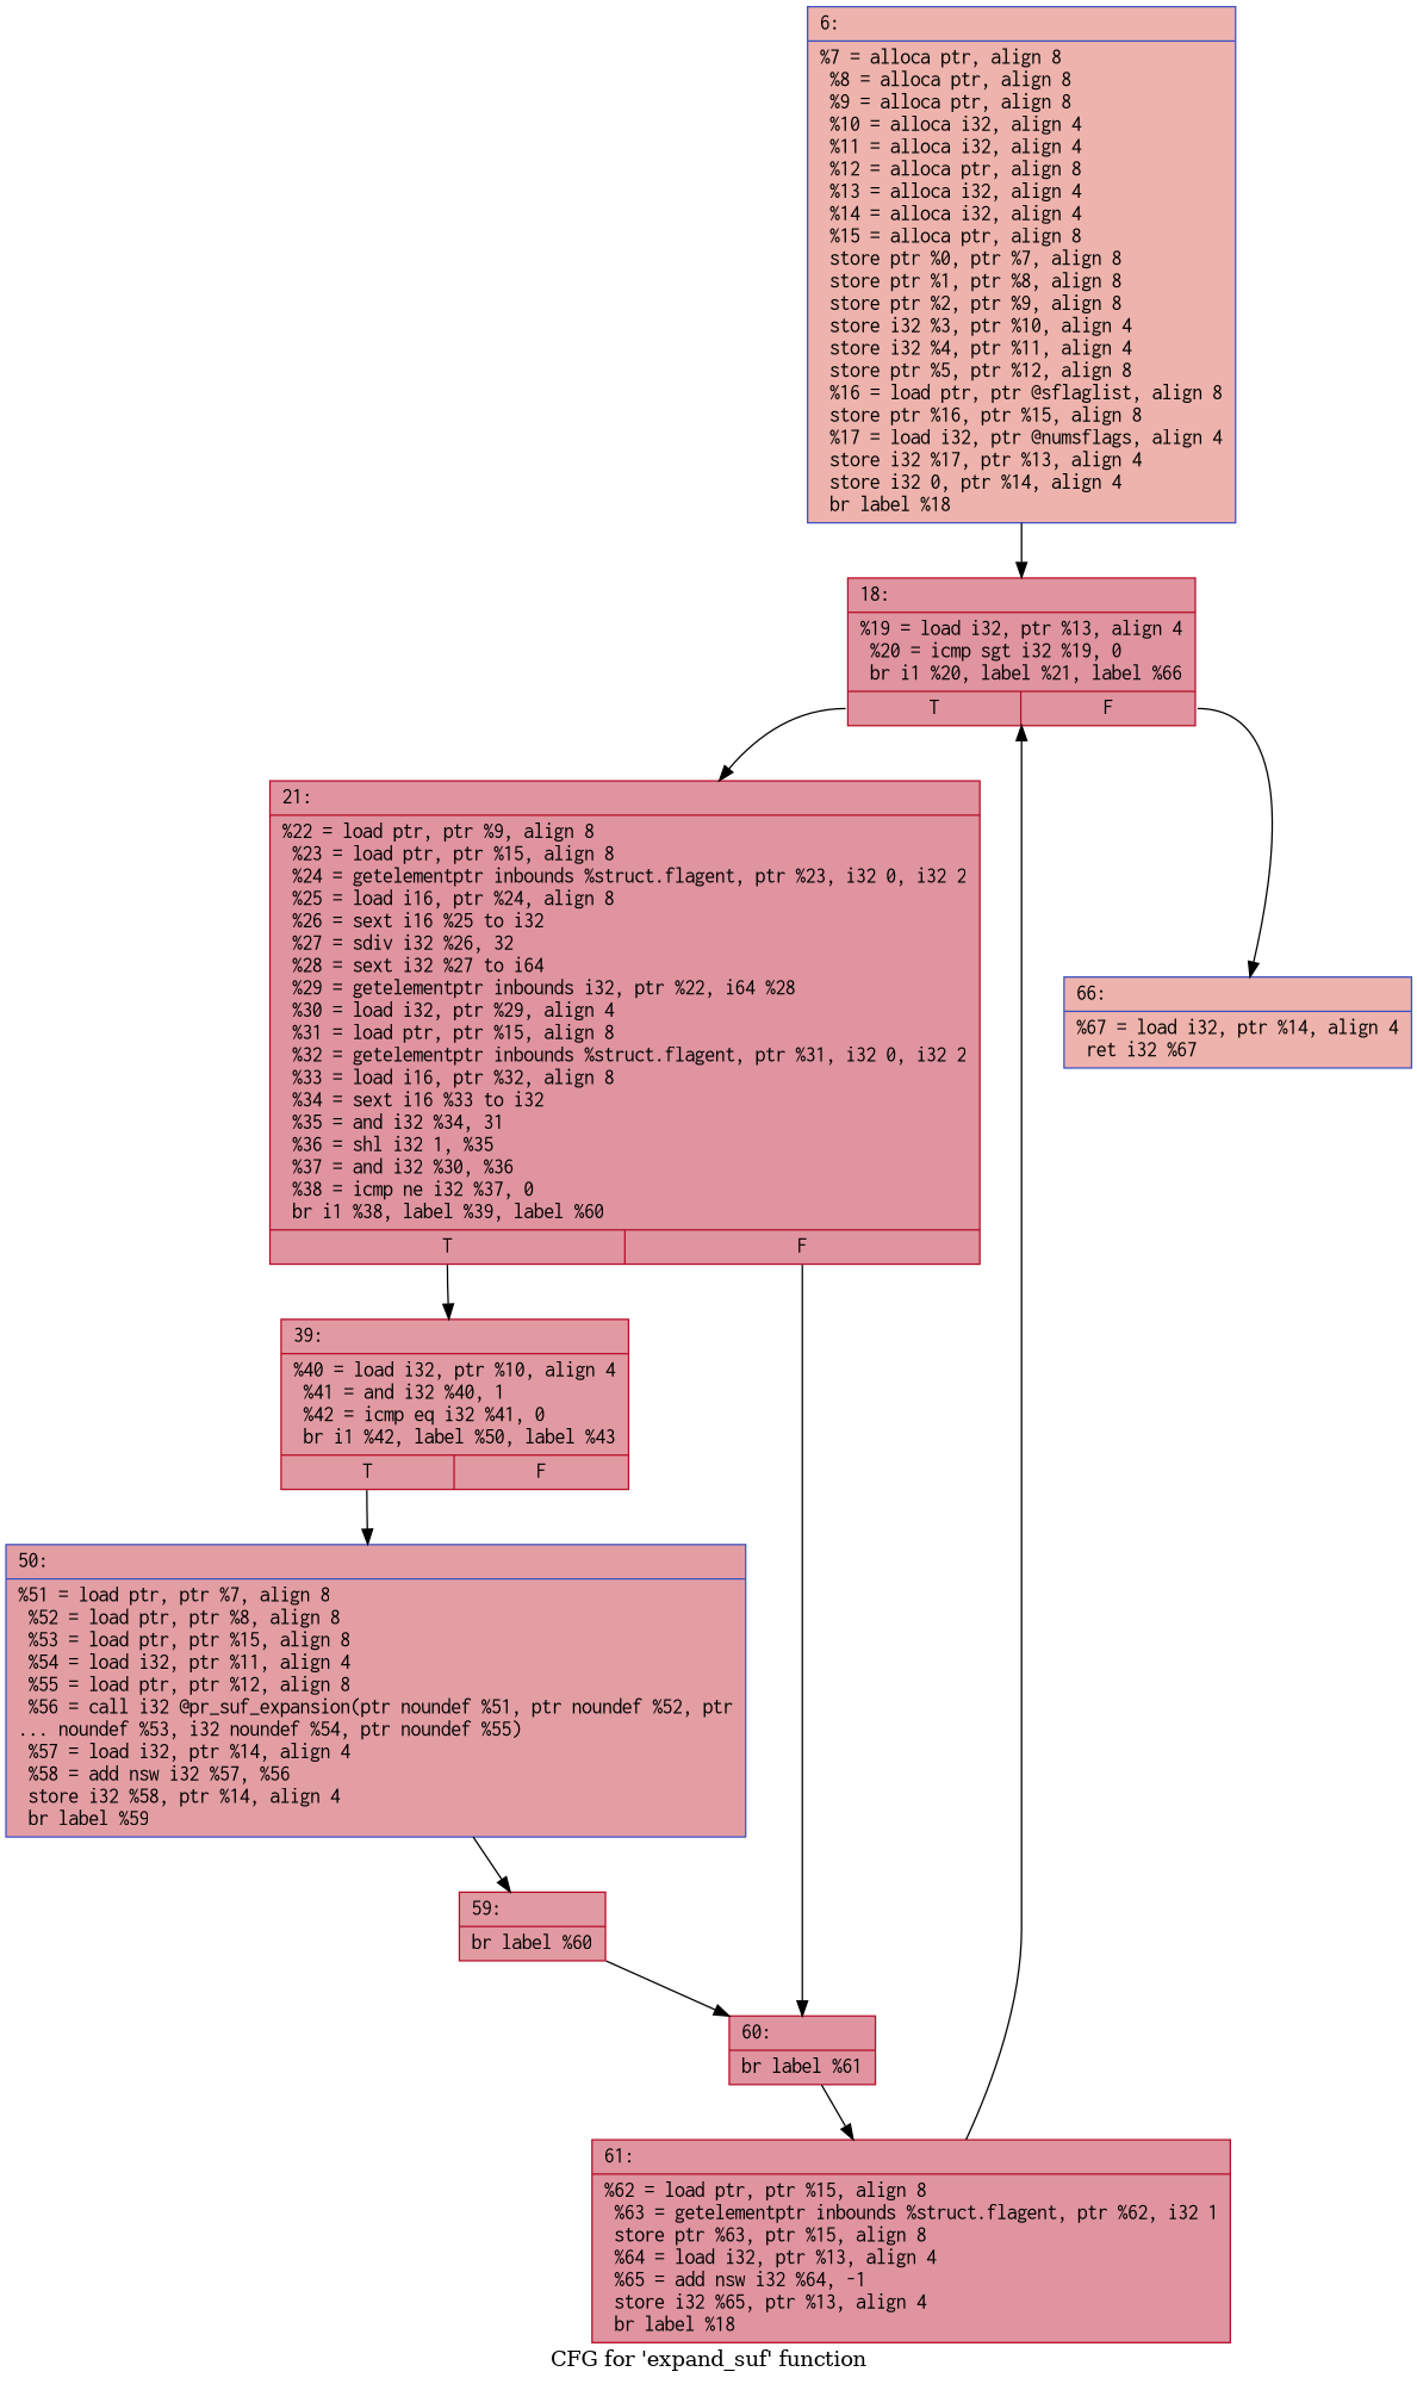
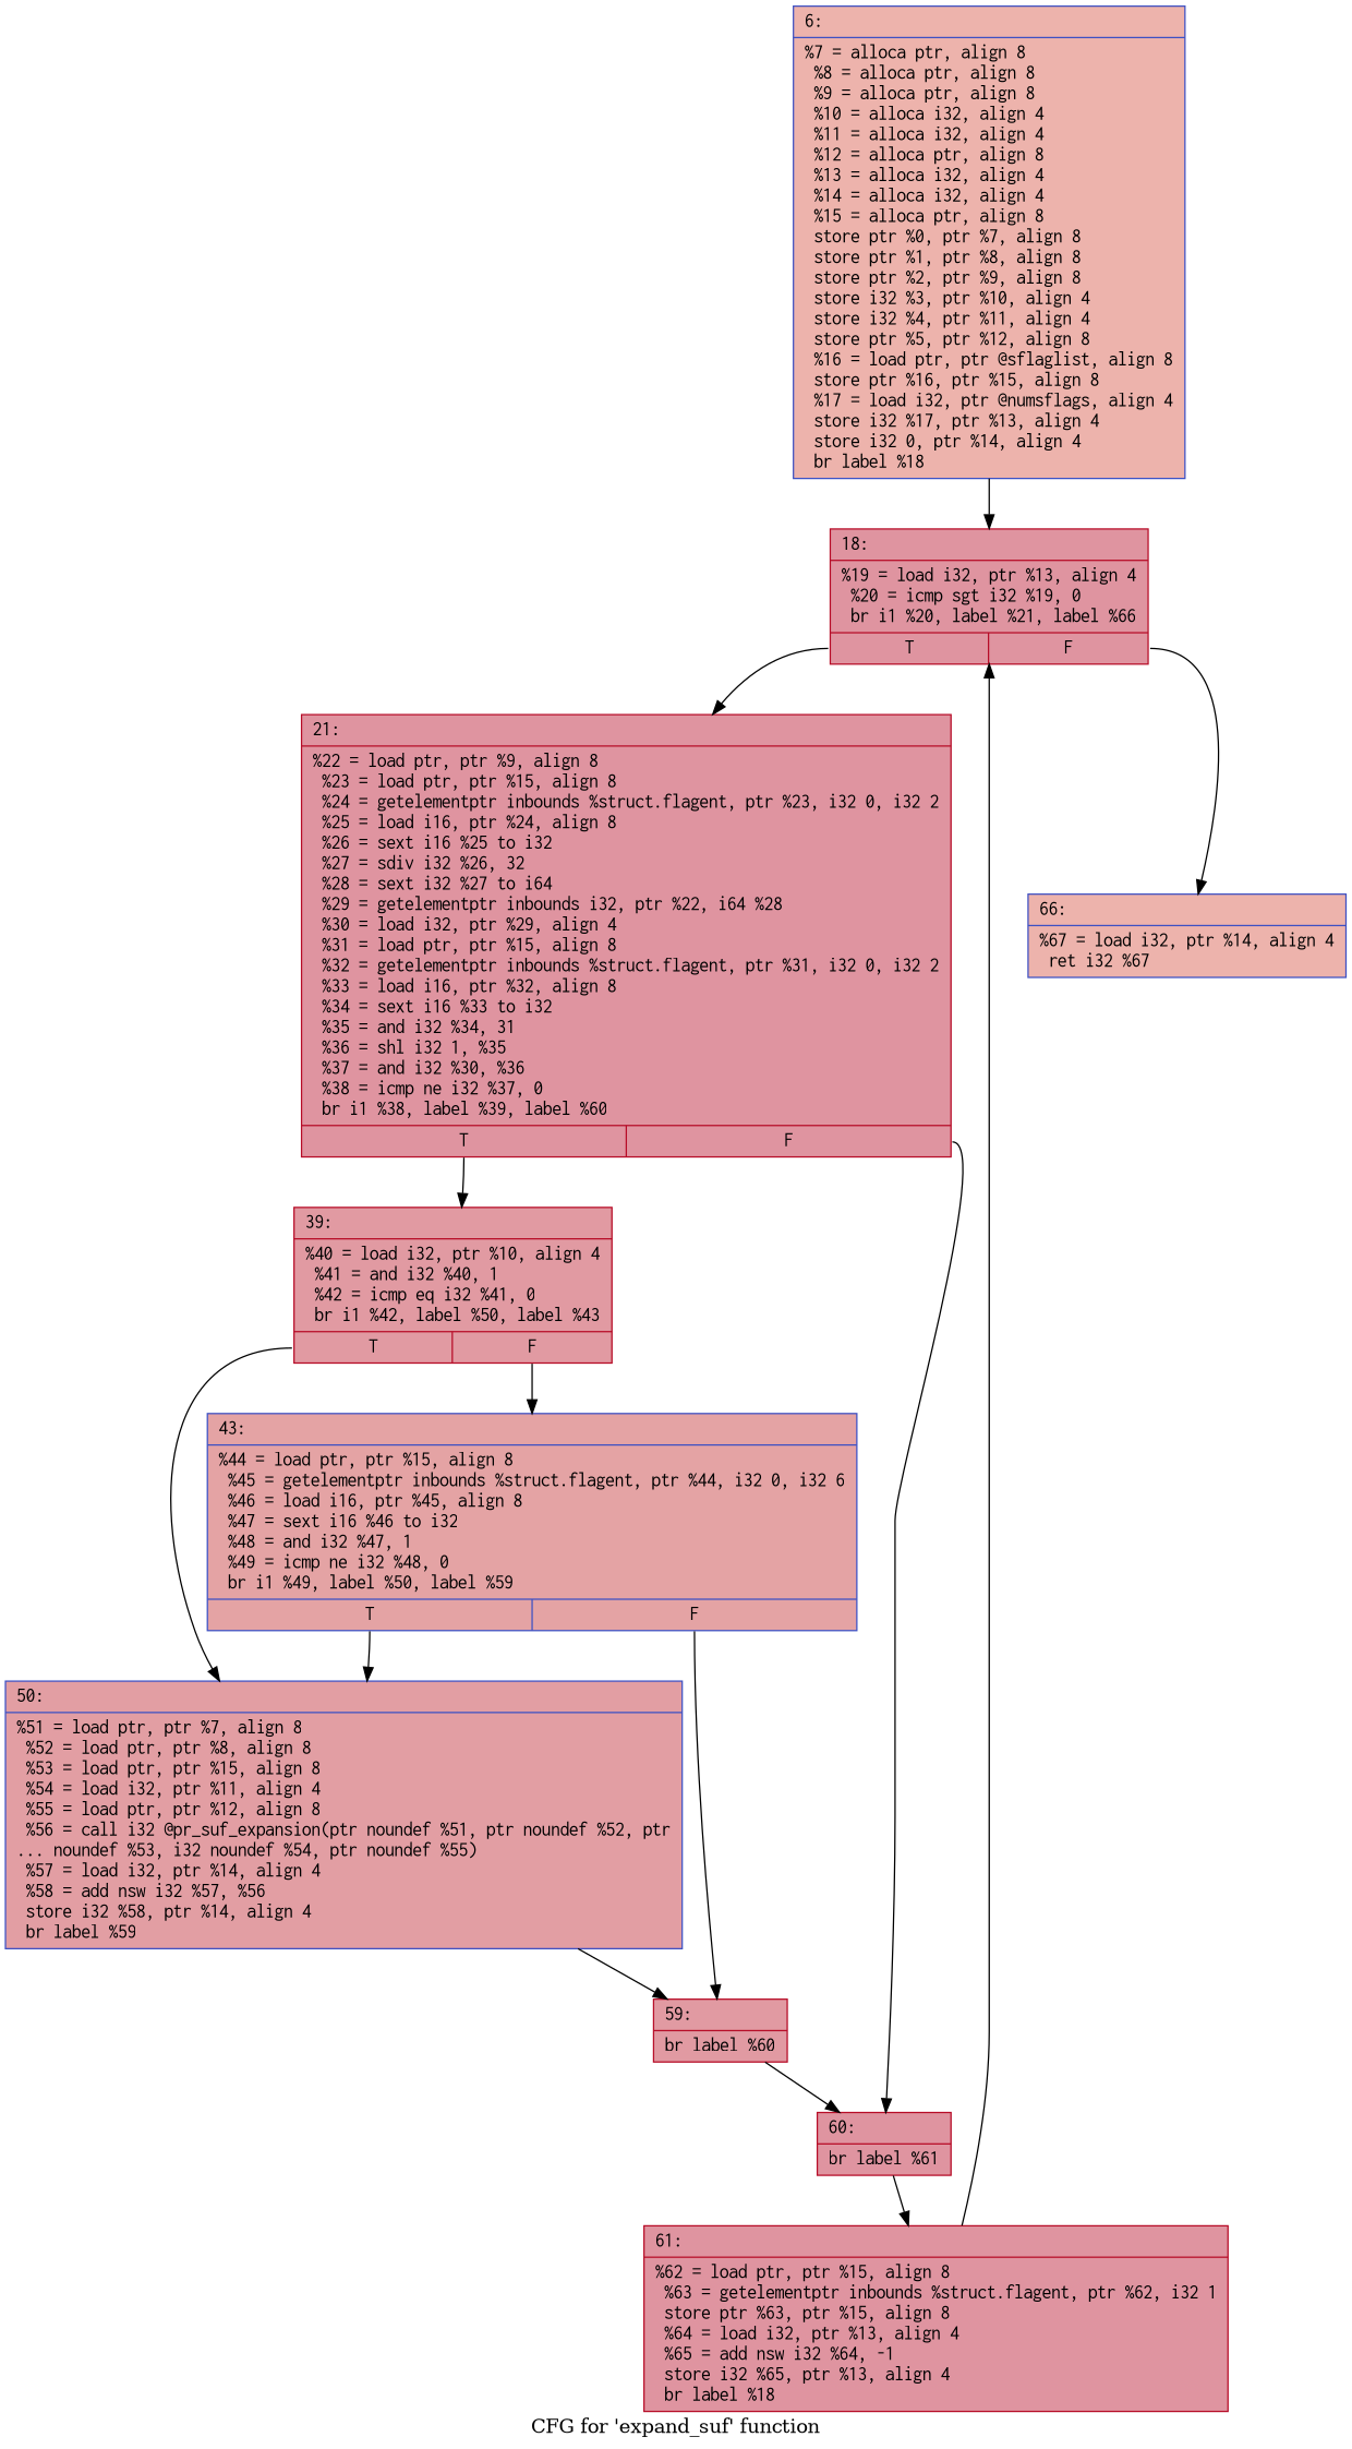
  digraph {
    label="CFG for 'expand_suf' function"
    node [color="#b70d28ff" fillcolor="#b70d2870" fontname=Courier shape=record style=filled]
    n1 [color="#3d50c3ff" fillcolor="#d6524470" label="{6:\l|  %7 = alloca ptr, align 8\l  %8 = alloca ptr, align 8\l  %9 = alloca ptr, align 8\l  %10 = alloca i32, align 4\l  %11 = alloca i32, align 4\l  %12 = alloca ptr, align 8\l  %13 = alloca i32, align 4\l  %14 = alloca i32, align 4\l  %15 = alloca ptr, align 8\l  store ptr %0, ptr %7, align 8\l  store ptr %1, ptr %8, align 8\l  store ptr %2, ptr %9, align 8\l  store i32 %3, ptr %10, align 4\l  store i32 %4, ptr %11, align 4\l  store ptr %5, ptr %12, align 8\l  %16 = load ptr, ptr @sflaglist, align 8\l  store ptr %16, ptr %15, align 8\l  %17 = load i32, ptr @numsflags, align 4\l  store i32 %17, ptr %13, align 4\l  store i32 0, ptr %14, align 4\l  br label %18\l}"]
    n2 [label="{18:\l|  %19 = load i32, ptr %13, align 4\l  %20 = icmp sgt i32 %19, 0\l  br i1 %20, label %21, label %66\l|{<s0>T|<s1>F}}"]
    n3 [label="{21:\l|  %22 = load ptr, ptr %9, align 8\l  %23 = load ptr, ptr %15, align 8\l  %24 = getelementptr inbounds %struct.flagent, ptr %23, i32 0, i32 2\l  %25 = load i16, ptr %24, align 8\l  %26 = sext i16 %25 to i32\l  %27 = sdiv i32 %26, 32\l  %28 = sext i32 %27 to i64\l  %29 = getelementptr inbounds i32, ptr %22, i64 %28\l  %30 = load i32, ptr %29, align 4\l  %31 = load ptr, ptr %15, align 8\l  %32 = getelementptr inbounds %struct.flagent, ptr %31, i32 0, i32 2\l  %33 = load i16, ptr %32, align 8\l  %34 = sext i16 %33 to i32\l  %35 = and i32 %34, 31\l  %36 = shl i32 1, %35\l  %37 = and i32 %30, %36\l  %38 = icmp ne i32 %37, 0\l  br i1 %38, label %39, label %60\l|{<s0>T|<s1>F}}"]
    n4 [color="#3d50c3ff" fillcolor="#d6524470" label="{66:\l|  %67 = load i32, ptr %14, align 4\l  ret i32 %67\l}"]
    n5 [fillcolor="#bb1b2c70" label="{39:\l|  %40 = load i32, ptr %10, align 4\l  %41 = and i32 %40, 1\l  %42 = icmp eq i32 %41, 0\l  br i1 %42, label %50, label %43\l|{<s0>T|<s1>F}}"]
    n6 [label="{60:\l|  br label %61\l}"]
    n7 [color="#3d50c3ff" fillcolor="#be242e70" label="{50:\l|  %51 = load ptr, ptr %7, align 8\l  %52 = load ptr, ptr %8, align 8\l  %53 = load ptr, ptr %15, align 8\l  %54 = load i32, ptr %11, align 4\l  %55 = load ptr, ptr %12, align 8\l  %56 = call i32 @pr_suf_expansion(ptr noundef %51, ptr noundef %52, ptr\l... noundef %53, i32 noundef %54, ptr noundef %55)\l  %57 = load i32, ptr %14, align 4\l  %58 = add nsw i32 %57, %56\l  store i32 %58, ptr %14, align 4\l  br label %59\l}"]
+   n8 [color="#3d50c3ff" fillcolor="#c32e3170" label="{43:\l|  %44 = load ptr, ptr %15, align 8\l  %45 = getelementptr inbounds %struct.flagent, ptr %44, i32 0, i32 6\l  %46 = load i16, ptr %45, align 8\l  %47 = sext i16 %46 to i32\l  %48 = and i32 %47, 1\l  %49 = icmp ne i32 %48, 0\l  br i1 %49, label %50, label %59\l|{<s0>T|<s1>F}}"]
    n9 [label="{61:\l|  %62 = load ptr, ptr %15, align 8\l  %63 = getelementptr inbounds %struct.flagent, ptr %62, i32 1\l  store ptr %63, ptr %15, align 8\l  %64 = load i32, ptr %13, align 4\l  %65 = add nsw i32 %64, -1\l  store i32 %65, ptr %13, align 4\l  br label %18\l}"]
    n10 [fillcolor="#bb1b2c70" label="{59:\l|  br label %60\l}"]
    n1 -> n2
    n2 -> n3 [tailport=s0]
    n2 -> n4 [tailport=s1]
    n3 -> n5 [tailport=s0]
    n3 -> n6 [tailport=s1]
    n5 -> n7 [tailport=s0]
+   n5 -> n8 [tailport=s1]
    n6 -> n9
    n7 -> n10
+   n8 -> n7 [tailport=s0]
+   n8 -> n10 [tailport=s1]
    n9 -> n2
    n10 -> n6
  }
